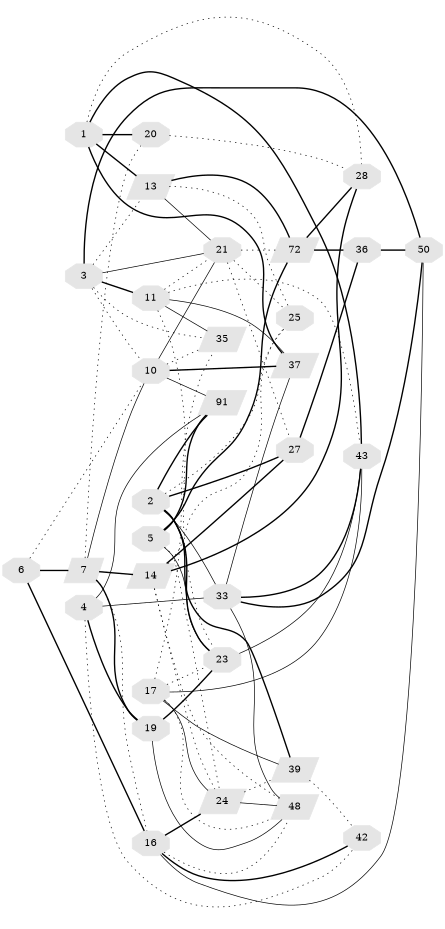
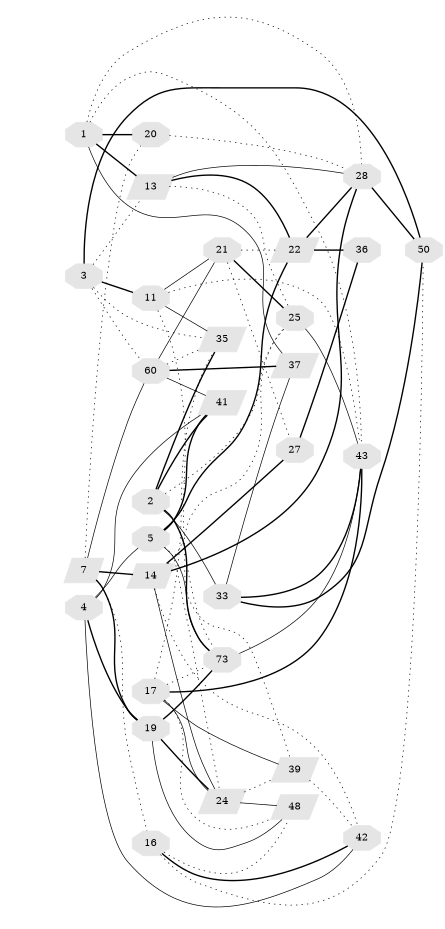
  graph {
    rankdir=LR
    node [color=gray90 shape=octagon style=filled]
    edge [style=bold]
    1 [super="+31"]
    13 [shape=parallelogram super="+30"]
    20
    28 [super="+29"]
    37 [shape=parallelogram]
    43 [super="+49"]
    25 [super="+40"]
-   22 [shape=parallelogram super="+38" label=72]
+   22 [shape=parallelogram super="+38"]
    50
    2 [super="+8"]
-   23 [super="+44"]
+   23 [super="+44" label=73]
    27
    33 [super="+52"]
    39 [shape=parallelogram]
-   41 [shape=parallelogram label=91]
+   41 [shape=parallelogram]
    36
    48 [shape=parallelogram super="+53"]
    42
    3 [super="+46"]
    11 [super="+32"]
    21 [super="+51"]
    35 [shape=parallelogram]
-   10 [super="+15"]
+   10 [super="+15" label=60]
    7 [shape=parallelogram super="+12"]
-   6
    16 [super="+45"]
    4 [super="+26"]
    5 [super="+9"]
    19
    24 [shape=parallelogram super="+47"]
    14 [shape=parallelogram super="+34"]
    17 [super="+18"]
    1 -- 13
    1 -- 20 [weight=2]
    1 -- 28 [style=dotted]
-   1 -- 37
-   1 -- 43
-   13 -- 21 [style=solid]
+   1 -- 37 [style=solid]
+   1 -- 43 [style=dotted]
+   13 -- 28 [style=solid]
    13 -- 25 [style=dotted weight=2]
    13 -- 22
    20 -- 28 [style=dotted]
-   36 -- 50
+   28 -- 50
+   25 -- 43 [style=solid]
    22 -- 28
    22 -- 36 [weight=2]
    2 -- 25 [style=dotted]
    2 -- 23
-   2 -- 27
+   2 -- 35
    2 -- 33 [style=solid]
-   2 -- 39
+   2 -- 39 [style=dotted]
    2 -- 41
    23 -- 43 [style=solid]
    27 -- 36
    33 -- 37 [style=solid]
    33 -- 43
    33 -- 50
-   33 -- 48 [style=solid weight=2]
    39 -- 42 [style=dotted]
    3 -- 13 [style=dotted]
    3 -- 50
    3 -- 11
-   3 -- 21 [style=solid]
    3 -- 35 [style=dotted]
    3 -- 10 [style=dotted]
-   11 -- 37 [style=solid]
    11 -- 43 [style=dotted]
    11 -- 23 [style=dotted]
-   11 -- 21 [style=dotted]
+   11 -- 21 [style=solid]
    11 -- 35 [style=solid]
-   21 -- 25 [style=dotted]
+   21 -- 25
    21 -- 22 [style=dotted]
    21 -- 27 [style=dotted]
    10 -- 37
    10 -- 41 [style=solid]
    10 -- 21 [style=solid]
    10 -- 35 [style=dotted]
    7 -- 20 [style=dotted]
    7 -- 10 [style=solid]
    7 -- 16 [style=dotted]
    7 -- 19
    7 -- 14
-   6 -- 10 [style=dotted]
-   6 -- 7
-   6 -- 16
-   16 -- 50 [style=solid]
+   16 -- 50 [style=dotted]
    16 -- 48 [style=dotted]
    16 -- 42
-   16 -- 24
+   19 -- 24
    4 -- 41 [style=solid]
-   4 -- 42 [style=dotted]
-   4 -- 33 [style=solid weight=2]
+   4 -- 42 [style=solid]
+   4 -- 5 [style=solid weight=2]
    4 -- 19
    5 -- 22
    5 -- 23 [style=solid]
    5 -- 41
    5 -- 24 [style=dotted]
    19 -- 23
    19 -- 48 [style=solid]
    24 -- 39 [style=dotted]
    24 -- 48 [style=solid]
    14 -- 28
    14 -- 25 [style=dotted]
    14 -- 27
-   14 -- 48 [style=dotted]
-   14 -- 24 [style=dotted]
-   17 -- 43 [style=solid]
+   14 -- 42 [style=dotted]
+   14 -- 24 [style=solid]
+   17 -- 43
    17 -- 23 [style=dotted]
    17 -- 39 [style=solid]
    17 -- 48 [style=dotted]
    17 -- 35 [style=dotted]
    17 -- 24 [style=solid]
  }
